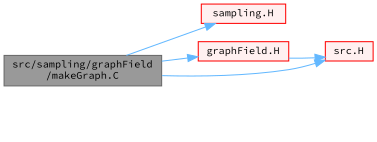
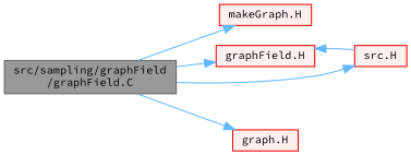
  digraph {
    fontname="Source Code Pro"
    rankdir=LR
    node [color=red fillcolor="#FFF0F0" fontname="Source Code Pro" fontsize=10 shape=box style=filled]
    edge [color=steelblue1 fontname="Source Code Pro" fontsize=10 labelfontname=Helvetica labelfontsize=10 style=solid]
-   n1 [color=gray40 fillcolor=grey60 fontcolor=black height=0.2 label="src/sampling/graphField\l/makeGraph.C" width=0.4]
-   n2 [height=0.2 label="sampling.H" width=0.4]
+   n1 [color=gray40 fillcolor=grey60 fontcolor=black height=0.2 label="src/sampling/graphField\l/graphField.C" width=0.4]
+   n2 [height=0.2 label="makeGraph.H" width=0.4]
    n3 [height=0.2 label="graphField.H" width=0.4]
    n4 [height=0.2 label="src.H" width=0.4]
+   n5 [height=0.2 label="graph.H" width=0.4]
    n1 -> n2
    n1 -> n3
    n1 -> n4
-   n3 -> n4
+   n1 -> n5
+   n4 -> n3
  }
